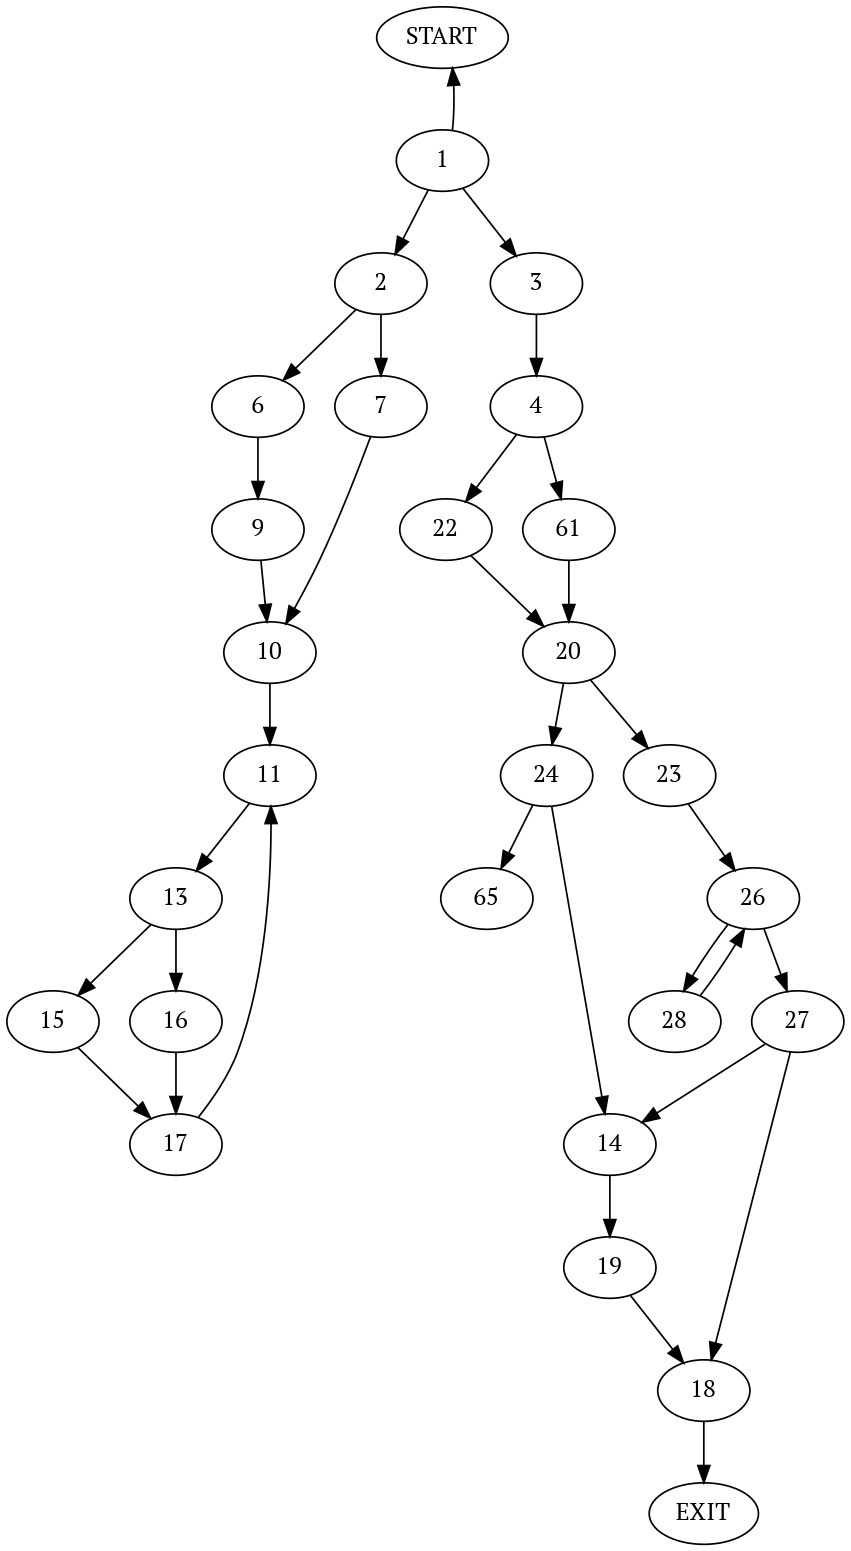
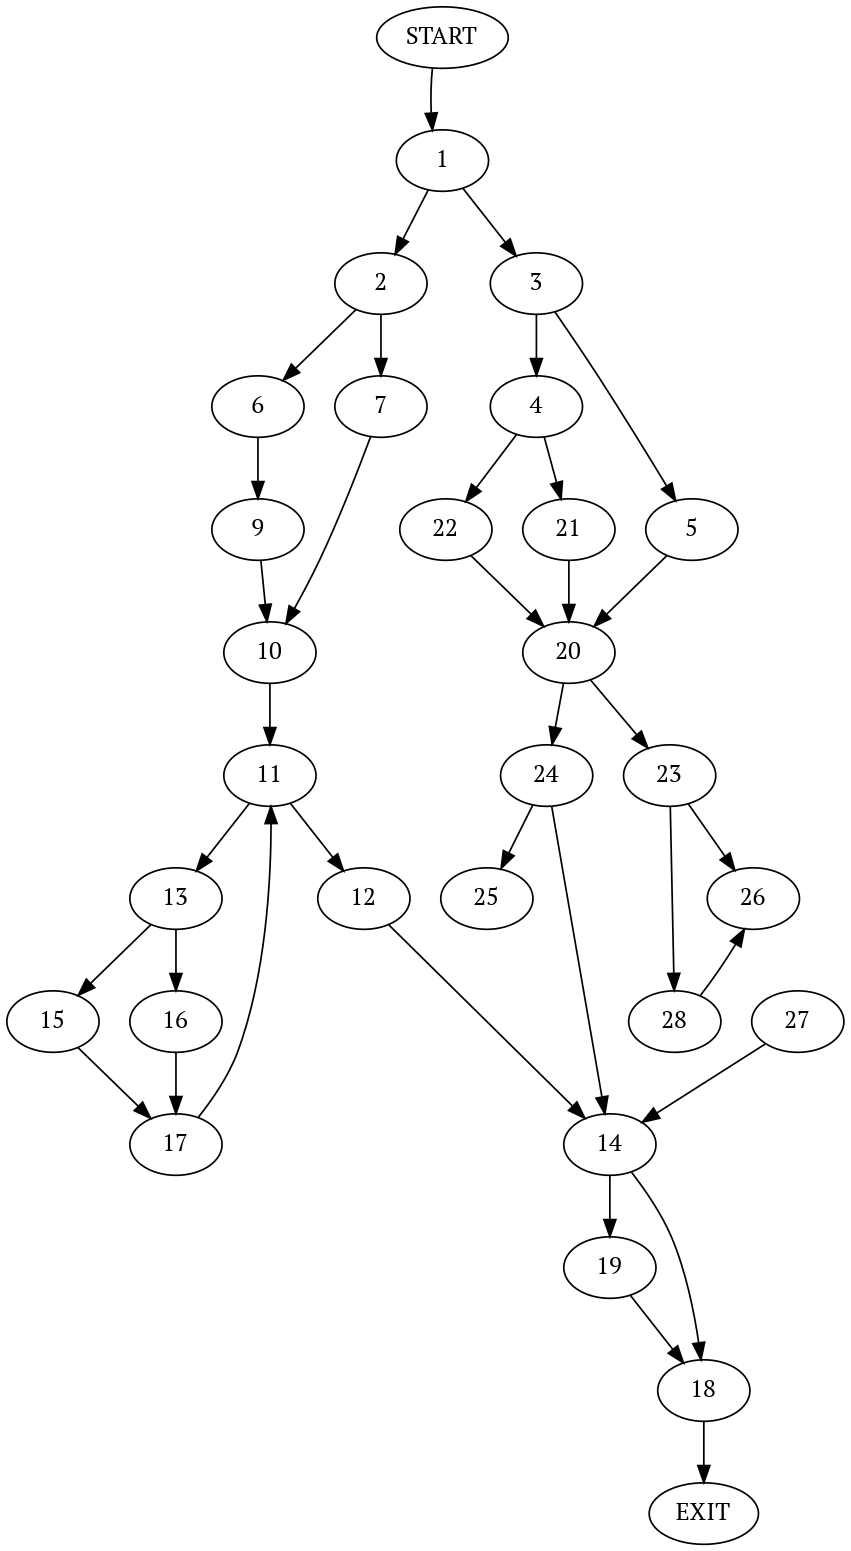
  digraph {
    fontname="PT Serif"
    node [fontname="PT Serif"]
    edge [fontname="PT Serif"]
    n1 [label=START]
    1
    2
    3
    n5 [label=EXIT]
    6
    7
    4
+   5
    9
    10
-   21 [label=61]
+   21
    22
    20
    23
    24
    11
+   12
    13
    14
    15
    16
    18
    19
    17
    26
-   25 [label=65]
+   25
    27
    28
-   1 -> n1
+   n1 -> 1
    1 -> 2
    1 -> 3
    2 -> 6
    2 -> 7
    3 -> 4
+   3 -> 5
    6 -> 9
    7 -> 10
    4 -> 21
    4 -> 22
+   5 -> 20
    9 -> 10
    10 -> 11
    21 -> 20
    22 -> 20
    20 -> 23
    20 -> 24
    23 -> 26
    24 -> 14
    24 -> 25
+   11 -> 12
    11 -> 13
+   12 -> 14
    13 -> 15
    13 -> 16
-   27 -> 18
+   14 -> 18
    14 -> 19
    15 -> 17
    16 -> 17
    18 -> n5
    19 -> 18
    17 -> 11
-   26 -> 27
-   26 -> 28
+   23 -> 28
    27 -> 14
    28 -> 26
  }
